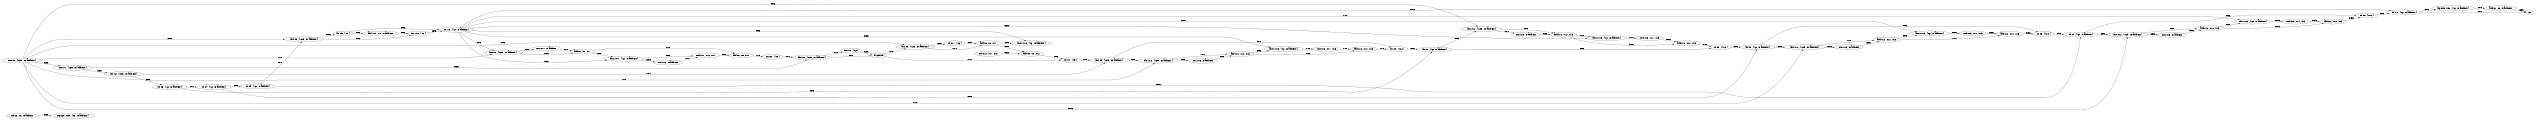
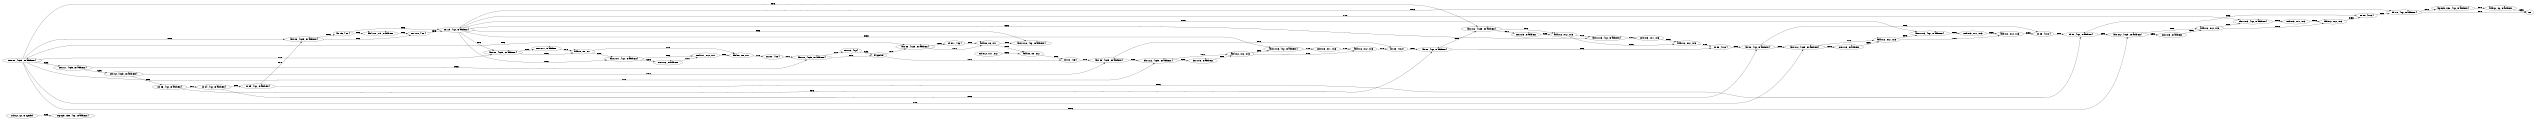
  digraph {
    rankdir=LR
-   n1 [label="sub sp , sp , # address"]
+   n1 [label="sub sp , sp , # symbol"]
    n2 [label="stp x29 , x30 , [ sp , # address ]"]
    n3 [label="stur x0 , [ x29 , #- address ]"]
    n4 [label="stur x1 , [ x29 , #- address ]"]
    n5 [label="ldur x8 , [ x29 , #- address ]"]
    n6 [label="ldur x8 , [ x29 , #- address ]"]
    n7 [label="ldur x8 , [ x29 , #- address ]"]
    n8 [label="ldur x12 , [ x29 , #- address ]"]
    n9 [label="ldur x12 , [ x29 , #- address ]"]
    n10 [label="ldur x12 , [ x29 , #- address ]"]
    n11 [label="ldur x12 , [ x29 , #- address ]"]
    n12 [label="stur x2 , [ x29 , #- address ]"]
    n13 [label="ldur x0 , [ x29 , #- address ]"]
    n14 [label="ldr w9 , [ x8 ]"]
    n15 [label="str w10 , [ x8 ]"]
    n16 [label="mov x11 , # address"]
    n17 [label="add x8 , x8 , x11"]
    n18 [label="ldr x11 , [ sp ]"]
    n19 [label="add x8 , x8 , x11"]
    n20 [label="mov x13 , # address"]
    n21 [label="add x12 , x12 , x13"]
    n22 [label="mov x13 , # address"]
    n23 [label="add x12 , x12 , x13"]
    n24 [label="mov x13 , # address"]
    n25 [label="add x12 , x12 , x13"]
    n26 [label="mov x13 , # address"]
    n27 [label="add x12 , x12 , x13"]
    n28 [label="str x3 , [ sp , # address ]"]
    n29 [label="ldur x8 , [ x29 , #- address ]"]
    n30 [label="str x12 , [ sp ]"]
    n31 [label="bl symbol"]
    n32 [label="str x4 , [ sp , # address ]"]
    n33 [label="ldr x8 , [ sp , # address ]"]
    n34 [label="str x8 , [ x12 ]"]
    n35 [label="str x5 , [ sp , # address ]"]
    n36 [label="ldr x8 , [ sp , # address ]"]
    n37 [label="str x8 , [ x12 ]"]
    n38 [label="ldr x8 , [ sp , # address ]"]
    n39 [label="str x8 , [ x12 ]"]
    n40 [label="str x8 , [ x12 ]"]
    n41 [label="add w10 , w9 , # address"]
    n42 [label="str w9 , [ sp , # address ]"]
    n43 [label="ldrsw x11 , [ sp , # address ]"]
    n44 [label="ldrsw x12 , [ sp , # address ]"]
    n45 [label="ldrsw x13 , [ sp , # address ]"]
    n46 [label="ldrsw x13 , [ sp , # address ]"]
    n47 [label="ldrsw x13 , [ sp , # address ]"]
    n48 [label="ldrsw x13 , [ sp , # address ]"]
    n49 [label="ldr w0 , [ sp , # address ]"]
    n50 [label="mov x12 , # address"]
    n51 [label="mul x11 , x12 , x11"]
    n52 [label="mul x13 , x11 , x13"]
    n53 [label="mul x13 , x11 , x13"]
    n54 [label="mul x13 , x11 , x13"]
    n55 [label="mul x13 , x11 , x13"]
    n56 [label="ldp x29 , x30 , [ sp , # address ]"]
    n57 [label=ret]
    n58 [label="add x8 , x8 , x11"]
    n59 [label="str xzr , [ x8 ]"]
    n60 [label="str x0 , [ x8 ]"]
    n61 [label="add x8 , x8 , x12"]
    n62 [label="mul x12 , x11 , x12"]
    n63 [label="add x12 , x12 , x13"]
    n64 [label="add x12 , x12 , x13"]
    n65 [label="add x12 , x12 , x13"]
    n66 [label="add x12 , x12 , x13"]
    n67 [label="add sp , sp , # address"]
    n1 -> n2 [label=CFG]
    n3 -> n4 [label=CFG]
    n3 -> n5 [label=DFG]
    n3 -> n6 [label=DFG]
    n3 -> n7 [label=DFG]
    n3 -> n8 [label=DFG]
    n3 -> n9 [label=DFG]
    n3 -> n10 [label=DFG]
    n3 -> n11 [label=DFG]
    n4 -> n12 [label=CFG]
    n4 -> n13 [label=DFG]
    n5 -> n14 [label=DFG]
    n5 -> n15 [label=DFG]
    n6 -> n16 [label=CFG]
    n6 -> n17 [label=DFG]
    n7 -> n18 [label=CFG]
    n7 -> n19 [label=DFG]
    n8 -> n20 [label=CFG]
    n8 -> n21 [label=DFG]
    n9 -> n22 [label=CFG]
    n9 -> n23 [label=DFG]
    n10 -> n24 [label=CFG]
    n10 -> n25 [label=DFG]
    n11 -> n26 [label=CFG]
    n11 -> n27 [label=DFG]
    n12 -> n28 [label=CFG]
    n12 -> n29 [label=DFG]
    n13 -> n30 [label=CFG]
    n13 -> n31 [label=DFG]
    n14 -> n41 [label=DFG]
    n14 -> n42 [label=DFG]
    n15 -> n42 [label=CFG]
    n16 -> n17 [label=CFG]
    n17 -> n43 [label=CFG]
    n17 -> n58 [label=DFG]
    n18 -> n19 [label=CFG]
    n19 -> n44 [label=CFG]
    n19 -> n61 [label=DFG]
    n20 -> n21 [label=CFG]
    n21 -> n45 [label=CFG]
    n21 -> n63 [label=DFG]
    n22 -> n23 [label=CFG]
    n23 -> n46 [label=CFG]
    n23 -> n64 [label=DFG]
    n24 -> n25 [label=CFG]
    n25 -> n47 [label=CFG]
    n25 -> n65 [label=DFG]
    n26 -> n27 [label=CFG]
    n27 -> n48 [label=CFG]
    n27 -> n66 [label=DFG]
    n28 -> n32 [label=CFG]
    n28 -> n33 [label=DFG]
    n29 -> n8 [label=CFG]
    n29 -> n34 [label=DFG]
    n30 -> n31 [label=CFG]
    n31 -> n7 [label=CFG]
    n31 -> n60 [label=DFG]
    n32 -> n35 [label=CFG]
    n32 -> n36 [label=DFG]
    n33 -> n9 [label=CFG]
    n33 -> n37 [label=DFG]
    n34 -> n33 [label=CFG]
    n35 -> n5 [label=CFG]
    n35 -> n38 [label=DFG]
    n36 -> n10 [label=CFG]
    n36 -> n39 [label=DFG]
    n37 -> n36 [label=CFG]
    n38 -> n11 [label=CFG]
    n38 -> n40 [label=DFG]
    n39 -> n38 [label=CFG]
    n40 -> n49 [label=CFG]
    n41 -> n15 [label=DFG]
    n42 -> n6 [label=CFG]
    n42 -> n43 [label=DFG]
    n42 -> n44 [label=DFG]
    n42 -> n45 [label=DFG]
    n42 -> n46 [label=DFG]
    n42 -> n47 [label=DFG]
    n42 -> n48 [label=DFG]
    n42 -> n49 [label=DFG]
    n43 -> n50 [label=CFG]
    n43 -> n51 [label=DFG]
    n45 -> n52 [label=DFG]
    n46 -> n53 [label=DFG]
    n47 -> n54 [label=DFG]
    n48 -> n55 [label=DFG]
    n49 -> n56 [label=CFG]
    n49 -> n57 [label=DFG]
    n50 -> n51 [label=CFG]
    n51 -> n58 [label=DFG]
    n52 -> n63 [label=DFG]
    n53 -> n64 [label=DFG]
    n54 -> n65 [label=DFG]
    n55 -> n66 [label=DFG]
    n56 -> n67 [label=CFG]
    n58 -> n59 [label=DFG]
    n59 -> n13 [label=CFG]
    n60 -> n29 [label=CFG]
    n61 -> n60 [label=DFG]
    n62 -> n61 [label=DFG]
    n63 -> n34 [label=DFG]
    n64 -> n37 [label=DFG]
    n65 -> n39 [label=DFG]
    n66 -> n40 [label=DFG]
    n67 -> n57 [label=CFG]
  }
